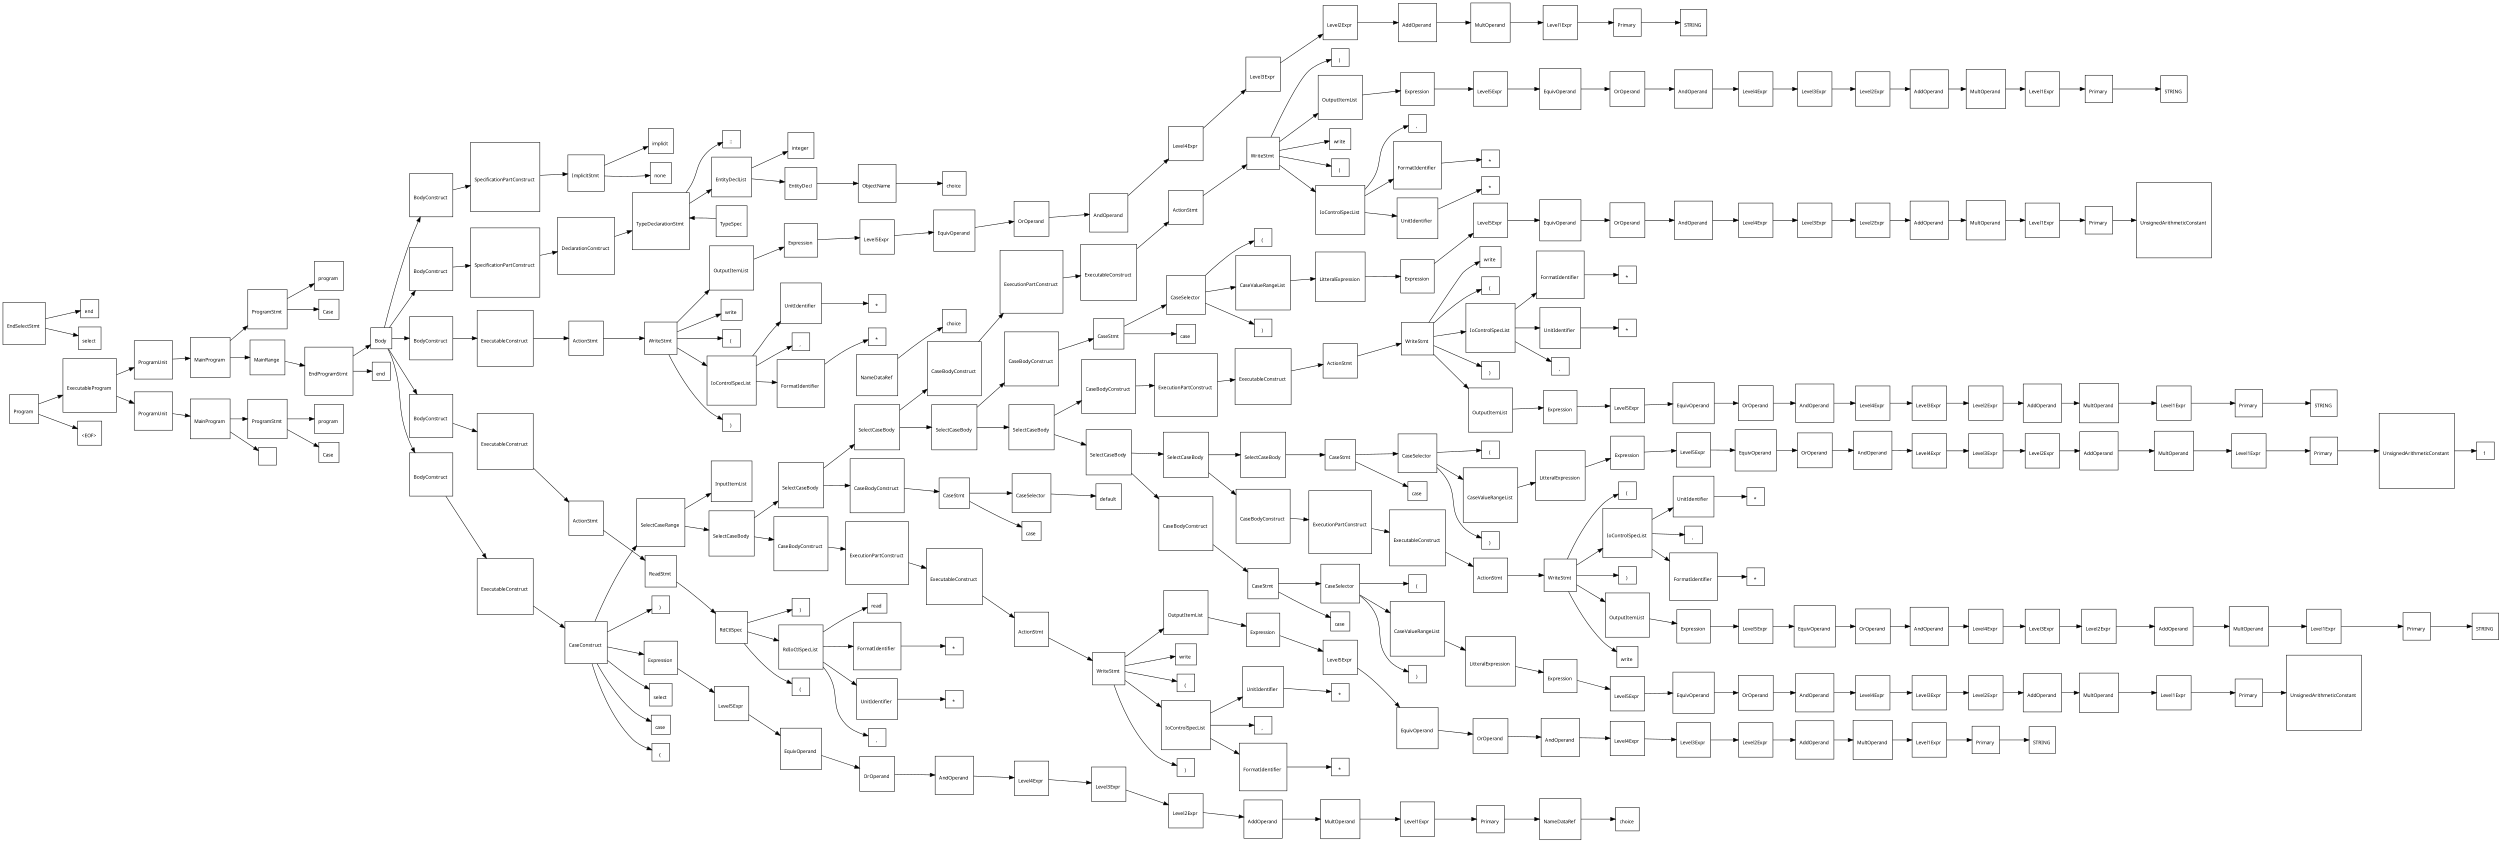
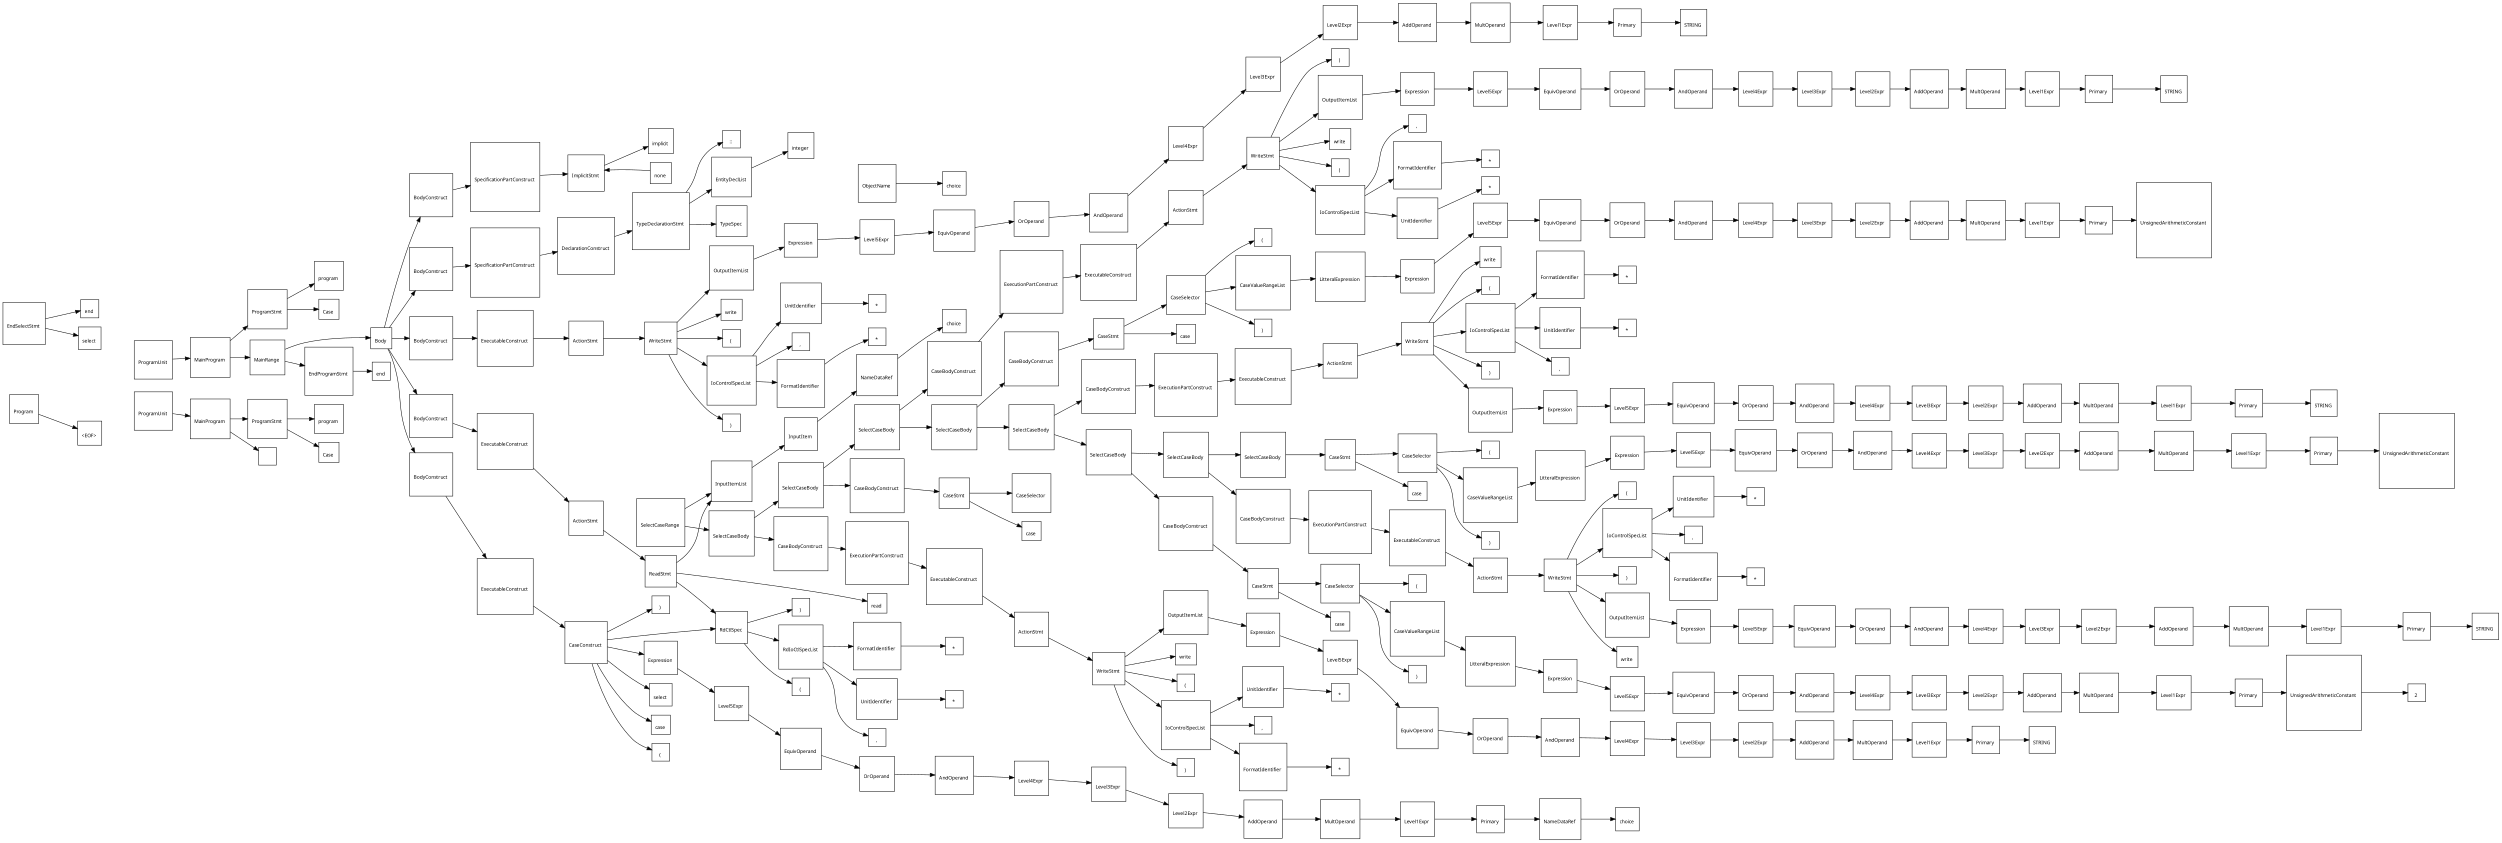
  digraph {
    rankdir=LR
    node [fontname="Arial Unicode MS" fontsize=10 shape=square]
    n1 [label="\lProgram \n"]
-   n2 [label="\lExecutableProgram \n"]
    n3 [label="\l&lt;EOF&gt; \n"]
    n4 [label="\lProgramUnit \n"]
    n5 [label="\lProgramUnit \n"]
    n6 [label="\lMainProgram \n"]
    n7 [label="\lMainProgram \n"]
    n8 [label="\lProgramStmt \n"]
    n9 [label="\lMainRange \n"]
    n10 [label="\lprogram \n"]
    n11 [label="\lCase \n"]
    n12 [label="\lBody \n"]
    n13 [label="\lEndProgramStmt \n"]
    n14 [label="\lBodyConstruct \n"]
    n15 [label="\lBodyConstruct \n"]
    n16 [label="\lBodyConstruct \n"]
    n17 [label="\lBodyConstruct \n"]
    n18 [label="\lBodyConstruct \n"]
    n19 [label="\lend \n"]
    n20 [label="\lSpecificationPartConstruct \n"]
    n21 [label="\lSpecificationPartConstruct \n"]
    n22 [label="\lExecutableConstruct \n"]
    n23 [label="\lExecutableConstruct \n"]
    n24 [label="\lExecutableConstruct \n"]
    n25 [label="\lImplicitStmt \n"]
    n26 [label="\limplicit \n"]
    n27 [label="\lnone \n"]
    n28 [label="\lDeclarationConstruct \n"]
    n29 [label="\lTypeDeclarationStmt \n"]
    n30 [label="\lTypeSpec \n"]
    n31 [label="\l:: \n"]
    n32 [label="\lEntityDeclList \n"]
    n33 [label="\linteger \n"]
-   n34 [label="\lEntityDecl \n"]
    n35 [label="\lObjectName \n"]
    n36 [label="\lchoice \n"]
    n37 [label="\lActionStmt \n"]
    n38 [label="\lWriteStmt \n"]
    n39 [label="\lwrite \n"]
    n40 [label="\l( \n"]
    n41 [label="\lIoControlSpecList \n"]
    n42 [label="\l) \n"]
    n43 [label="\lOutputItemList \n"]
    n44 [label="\lUnitIdentifier \n"]
    n45 [label="\l, \n"]
    n46 [label="\lFormatIdentifier \n"]
    n47 [label="\lExpression \n"]
    n48 [label="\l* \n"]
    n49 [label="\l* \n"]
    n50 [label="\lLevel5Expr \n"]
    n51 [label="\lEquivOperand \n"]
    n52 [label="\lOrOperand \n"]
    n53 [label="\lAndOperand \n"]
    n54 [label="\lLevel4Expr \n"]
    n55 [label="\lLevel3Expr \n"]
    n56 [label="\lLevel2Expr \n"]
    n57 [label="\lAddOperand \n"]
    n58 [label="\lMultOperand \n"]
    n59 [label="\lLevel1Expr \n"]
    n60 [label="\lPrimary \n"]
    n61 [label="\lSTRING \n"]
    n62 [label="\lActionStmt \n"]
    n63 [label="\lReadStmt \n"]
    n64 [label="\lread \n"]
    n65 [label="\lRdCtlSpec \n"]
    n66 [label="\lInputItemList \n"]
    n67 [label="\l( \n"]
    n68 [label="\lRdIoCtlSpecList \n"]
    n69 [label="\l) \n"]
+   n70 [label="\lInputItem \n"]
    n71 [label="\lUnitIdentifier \n"]
    n72 [label="\l, \n"]
    n73 [label="\lFormatIdentifier \n"]
    n74 [label="\l* \n"]
    n75 [label="\l* \n"]
    n76 [label="\lNameDataRef \n"]
    n77 [label="\lchoice \n"]
    n78 [label="\lCaseConstruct \n"]
    n79 [label="\lselect \n"]
    n80 [label="\lcase \n"]
    n81 [label="\l( \n"]
    n82 [label="\lExpression \n"]
    n83 [label="\l) \n"]
    n84 [label="\lSelectCaseRange \n"]
    n85 [label="\lLevel5Expr \n"]
    n86 [label="\lSelectCaseBody \n"]
    n87 [label="\lEquivOperand \n"]
    n88 [label="\lOrOperand \n"]
    n89 [label="\lAndOperand \n"]
    n90 [label="\lLevel4Expr \n"]
    n91 [label="\lLevel3Expr \n"]
    n92 [label="\lLevel2Expr \n"]
    n93 [label="\lAddOperand \n"]
    n94 [label="\lMultOperand \n"]
    n95 [label="\lLevel1Expr \n"]
    n96 [label="\lPrimary \n"]
    n97 [label="\lNameDataRef \n"]
    n98 [label="\lchoice \n"]
    n99 [label="\lSelectCaseBody \n"]
    n100 [label="\lCaseBodyConstruct \n"]
    n101 [label="\lEndSelectStmt \n"]
    n102 [label="\lend \n"]
    n103 [label="\lselect \n"]
    n104 [label="\lSelectCaseBody \n"]
    n105 [label="\lCaseBodyConstruct \n"]
    n106 [label="\lExecutionPartConstruct \n"]
    n107 [label="\lSelectCaseBody \n"]
    n108 [label="\lCaseBodyConstruct \n"]
    n109 [label="\lCaseStmt \n"]
    n110 [label="\lSelectCaseBody \n"]
    n111 [label="\lCaseBodyConstruct \n"]
    n112 [label="\lExecutionPartConstruct \n"]
    n113 [label="\lSelectCaseBody \n"]
    n114 [label="\lCaseBodyConstruct \n"]
    n115 [label="\lCaseStmt \n"]
    n116 [label="\lSelectCaseBody \n"]
    n117 [label="\lCaseBodyConstruct \n"]
    n118 [label="\lExecutionPartConstruct \n"]
    n119 [label="\lSelectCaseBody \n"]
    n120 [label="\lCaseBodyConstruct \n"]
    n121 [label="\lCaseStmt \n"]
    n122 [label="\lCaseStmt \n"]
    n123 [label="\lExecutionPartConstruct \n"]
    n124 [label="\lcase \n"]
    n125 [label="\lCaseSelector \n"]
    n126 [label="\l( \n"]
    n127 [label="\lCaseValueRangeList \n"]
    n128 [label="\l) \n"]
    n129 [label="\lLitteralExpression \n"]
    n130 [label="\lExpression \n"]
    n131 [label="\lLevel5Expr \n"]
    n132 [label="\lEquivOperand \n"]
    n133 [label="\lOrOperand \n"]
    n134 [label="\lAndOperand \n"]
    n135 [label="\lLevel4Expr \n"]
    n136 [label="\lLevel3Expr \n"]
    n137 [label="\lLevel2Expr \n"]
    n138 [label="\lAddOperand \n"]
    n139 [label="\lMultOperand \n"]
    n140 [label="\lLevel1Expr \n"]
    n141 [label="\lPrimary \n"]
    n142 [label="\lUnsignedArithmeticConstant \n"]
-   n143 [label="\l1 \n"]
    n144 [label="\lExecutableConstruct \n"]
    n145 [label="\lActionStmt \n"]
    n146 [label="\lWriteStmt \n"]
    n147 [label="\lwrite \n"]
    n148 [label="\l( \n"]
    n149 [label="\lIoControlSpecList \n"]
    n150 [label="\l) \n"]
    n151 [label="\lOutputItemList \n"]
    n152 [label="\lUnitIdentifier \n"]
    n153 [label="\l, \n"]
    n154 [label="\lFormatIdentifier \n"]
    n155 [label="\lExpression \n"]
    n156 [label="\l* \n"]
    n157 [label="\l* \n"]
    n158 [label="\lLevel5Expr \n"]
    n159 [label="\lEquivOperand \n"]
    n160 [label="\lOrOperand \n"]
    n161 [label="\lAndOperand \n"]
    n162 [label="\lLevel4Expr \n"]
    n163 [label="\lLevel3Expr \n"]
    n164 [label="\lLevel2Expr \n"]
    n165 [label="\lAddOperand \n"]
    n166 [label="\lMultOperand \n"]
    n167 [label="\lLevel1Expr \n"]
    n168 [label="\lPrimary \n"]
    n169 [label="\lSTRING \n"]
    n170 [label="\lcase \n"]
    n171 [label="\lCaseSelector \n"]
    n172 [label="\l( \n"]
    n173 [label="\lCaseValueRangeList \n"]
    n174 [label="\l) \n"]
    n175 [label="\lLitteralExpression \n"]
    n176 [label="\lExpression \n"]
    n177 [label="\lLevel5Expr \n"]
    n178 [label="\lEquivOperand \n"]
    n179 [label="\lOrOperand \n"]
    n180 [label="\lAndOperand \n"]
    n181 [label="\lLevel4Expr \n"]
    n182 [label="\lLevel3Expr \n"]
    n183 [label="\lLevel2Expr \n"]
    n184 [label="\lAddOperand \n"]
    n185 [label="\lMultOperand \n"]
    n186 [label="\lLevel1Expr \n"]
    n187 [label="\lPrimary \n"]
    n188 [label="\lUnsignedArithmeticConstant \n"]
+   n189 [label="\l2 \n"]
    n190 [label="\lExecutableConstruct \n"]
    n191 [label="\lActionStmt \n"]
    n192 [label="\lWriteStmt \n"]
    n193 [label="\lwrite \n"]
    n194 [label="\l( \n"]
    n195 [label="\lIoControlSpecList \n"]
    n196 [label="\l) \n"]
    n197 [label="\lOutputItemList \n"]
    n198 [label="\lUnitIdentifier \n"]
    n199 [label="\l, \n"]
    n200 [label="\lFormatIdentifier \n"]
    n201 [label="\lExpression \n"]
    n202 [label="\l* \n"]
    n203 [label="\l* \n"]
    n204 [label="\lLevel5Expr \n"]
    n205 [label="\lEquivOperand \n"]
    n206 [label="\lOrOperand \n"]
    n207 [label="\lAndOperand \n"]
    n208 [label="\lLevel4Expr \n"]
    n209 [label="\lLevel3Expr \n"]
    n210 [label="\lLevel2Expr \n"]
    n211 [label="\lAddOperand \n"]
    n212 [label="\lMultOperand \n"]
    n213 [label="\lLevel1Expr \n"]
    n214 [label="\lPrimary \n"]
    n215 [label="\lSTRING \n"]
    n216 [label="\lcase \n"]
    n217 [label="\lCaseSelector \n"]
    n218 [label="\l( \n"]
    n219 [label="\lCaseValueRangeList \n"]
    n220 [label="\l) \n"]
    n221 [label="\lLitteralExpression \n"]
    n222 [label="\lExpression \n"]
    n223 [label="\lLevel5Expr \n"]
    n224 [label="\lEquivOperand \n"]
    n225 [label="\lOrOperand \n"]
    n226 [label="\lAndOperand \n"]
    n227 [label="\lLevel4Expr \n"]
    n228 [label="\lLevel3Expr \n"]
    n229 [label="\lLevel2Expr \n"]
    n230 [label="\lAddOperand \n"]
    n231 [label="\lMultOperand \n"]
    n232 [label="\lLevel1Expr \n"]
    n233 [label="\lPrimary \n"]
    n234 [label="\lUnsignedArithmeticConstant \n"]
    n235 [label="\lExecutableConstruct \n"]
    n236 [label="\lActionStmt \n"]
    n237 [label="\lWriteStmt \n"]
    n238 [label="\lwrite \n"]
    n239 [label="\l( \n"]
    n240 [label="\lIoControlSpecList \n"]
    n241 [label="\l) \n"]
    n242 [label="\lOutputItemList \n"]
    n243 [label="\lUnitIdentifier \n"]
    n244 [label="\l, \n"]
    n245 [label="\lFormatIdentifier \n"]
    n246 [label="\lExpression \n"]
    n247 [label="\l* \n"]
    n248 [label="\l* \n"]
    n249 [label="\lLevel5Expr \n"]
    n250 [label="\lEquivOperand \n"]
    n251 [label="\lOrOperand \n"]
    n252 [label="\lAndOperand \n"]
    n253 [label="\lLevel4Expr \n"]
    n254 [label="\lLevel3Expr \n"]
    n255 [label="\lLevel2Expr \n"]
    n256 [label="\lAddOperand \n"]
    n257 [label="\lMultOperand \n"]
    n258 [label="\lLevel1Expr \n"]
    n259 [label="\lPrimary \n"]
    n260 [label="\lSTRING \n"]
    n261 [label="\lcase \n"]
    n262 [label="\lCaseSelector \n"]
-   n263 [label="\ldefault \n"]
    n264 [label="\lExecutableConstruct \n"]
    n265 [label="\lActionStmt \n"]
    n266 [label="\lWriteStmt \n"]
    n267 [label="\lwrite \n"]
    n268 [label="\l( \n"]
    n269 [label="\lIoControlSpecList \n"]
    n270 [label="\l) \n"]
    n271 [label="\lOutputItemList \n"]
    n272 [label="\lUnitIdentifier \n"]
    n273 [label="\l, \n"]
    n274 [label="\lFormatIdentifier \n"]
    n275 [label="\lExpression \n"]
    n276 [label="\l* \n"]
    n277 [label="\l* \n"]
    n278 [label="\lLevel5Expr \n"]
    n279 [label="\lEquivOperand \n"]
    n280 [label="\lOrOperand \n"]
    n281 [label="\lAndOperand \n"]
    n282 [label="\lLevel4Expr \n"]
    n283 [label="\lLevel3Expr \n"]
    n284 [label="\lLevel2Expr \n"]
    n285 [label="\lAddOperand \n"]
    n286 [label="\lMultOperand \n"]
    n287 [label="\lLevel1Expr \n"]
    n288 [label="\lPrimary \n"]
    n289 [label="\lSTRING \n"]
    n290 [label="\lProgramStmt \n"]
    n291 [label="\l \n"]
    n292 [label="\lprogram \n"]
    n293 [label="\lCase \n"]
-   n1 -> n2
    n1 -> n3
-   n2 -> n4
-   n2 -> n5
    n4 -> n6
    n5 -> n7
    n6 -> n8
    n6 -> n9
    n7 -> n290
    n7 -> n291
    n8 -> n10
    n8 -> n11
-   n13 -> n12
+   n9 -> n12
    n9 -> n13
    n12 -> n14
    n12 -> n15
    n12 -> n16
    n12 -> n17
    n12 -> n18
    n13 -> n19
    n14 -> n20
    n15 -> n21
    n16 -> n22
    n17 -> n23
    n18 -> n24
    n20 -> n25
    n21 -> n28
    n22 -> n37
    n23 -> n62
    n24 -> n78
    n25 -> n26
-   n25 -> n27
+   n27 -> n25
    n28 -> n29
-   n30 -> n29
+   n29 -> n30
    n29 -> n31
    n29 -> n32
    n32 -> n33
-   n32 -> n34
-   n34 -> n35
    n35 -> n36
    n37 -> n38
    n38 -> n39
    n38 -> n40
    n38 -> n41
    n38 -> n42
    n38 -> n43
    n41 -> n44
    n41 -> n45
    n41 -> n46
    n43 -> n47
    n44 -> n48
    n46 -> n49
    n47 -> n50
    n50 -> n51
    n51 -> n52
    n52 -> n53
    n53 -> n54
    n54 -> n55
    n55 -> n56
    n56 -> n57
    n57 -> n58
    n58 -> n59
    n59 -> n60
    n60 -> n61
    n62 -> n63
-   n68 -> n64
+   n63 -> n64
    n63 -> n65
+   n63 -> n66
    n65 -> n67
    n65 -> n68
    n65 -> n69
+   n66 -> n70
    n68 -> n71
    n68 -> n72
    n68 -> n73
+   n70 -> n76
    n71 -> n74
    n73 -> n75
    n76 -> n77
    n78 -> n79
    n78 -> n80
    n78 -> n81
    n78 -> n82
    n78 -> n83
-   n78 -> n84
+   n78 -> n65
    n82 -> n85
    n84 -> n66
    n84 -> n86
    n85 -> n87
    n86 -> n99
    n86 -> n100
    n87 -> n88
    n88 -> n89
    n89 -> n90
    n90 -> n91
    n91 -> n92
    n92 -> n93
    n93 -> n94
    n94 -> n95
    n95 -> n96
    n96 -> n97
    n97 -> n98
    n99 -> n104
    n99 -> n105
    n100 -> n106
    n101 -> n102
    n101 -> n103
    n104 -> n107
    n104 -> n108
    n105 -> n109
    n106 -> n264
    n107 -> n110
    n107 -> n111
    n108 -> n112
    n109 -> n261
    n109 -> n262
    n110 -> n113
    n110 -> n114
    n111 -> n115
    n112 -> n235
    n113 -> n116
    n113 -> n117
    n114 -> n118
    n115 -> n216
    n115 -> n217
    n116 -> n119
    n116 -> n120
    n117 -> n121
    n118 -> n190
    n119 -> n122
    n120 -> n123
    n121 -> n170
    n121 -> n171
    n122 -> n124
    n122 -> n125
    n123 -> n144
    n125 -> n126
    n125 -> n127
    n125 -> n128
    n127 -> n129
    n129 -> n130
    n130 -> n131
    n131 -> n132
    n132 -> n133
    n133 -> n134
    n134 -> n135
    n135 -> n136
    n136 -> n137
    n137 -> n138
    n138 -> n139
    n139 -> n140
    n140 -> n141
    n141 -> n142
-   n142 -> n143
    n144 -> n145
    n145 -> n146
    n146 -> n147
    n146 -> n148
    n146 -> n149
    n146 -> n150
    n146 -> n151
    n149 -> n152
    n149 -> n153
    n149 -> n154
    n151 -> n155
    n152 -> n156
    n154 -> n157
    n155 -> n158
    n158 -> n159
    n159 -> n160
    n160 -> n161
    n161 -> n162
    n162 -> n163
    n163 -> n164
    n164 -> n165
    n165 -> n166
    n166 -> n167
    n167 -> n168
    n168 -> n169
    n171 -> n172
    n171 -> n173
    n171 -> n174
    n173 -> n175
    n175 -> n176
    n176 -> n177
    n177 -> n178
    n178 -> n179
    n179 -> n180
    n180 -> n181
    n181 -> n182
    n182 -> n183
    n183 -> n184
    n184 -> n185
    n185 -> n186
    n186 -> n187
    n187 -> n188
+   n188 -> n189
    n190 -> n191
    n191 -> n192
    n192 -> n193
    n192 -> n194
    n192 -> n195
    n192 -> n196
    n192 -> n197
    n195 -> n198
    n195 -> n199
    n195 -> n200
    n197 -> n201
    n198 -> n202
    n200 -> n203
    n201 -> n204
    n204 -> n205
    n205 -> n206
    n206 -> n207
    n207 -> n208
    n208 -> n209
    n209 -> n210
    n210 -> n211
    n211 -> n212
    n212 -> n213
    n213 -> n214
    n214 -> n215
    n217 -> n218
    n217 -> n219
    n217 -> n220
    n219 -> n221
    n221 -> n222
    n222 -> n223
    n223 -> n224
    n224 -> n225
    n225 -> n226
    n226 -> n227
    n227 -> n228
    n228 -> n229
    n229 -> n230
    n230 -> n231
    n231 -> n232
    n232 -> n233
    n233 -> n234
    n235 -> n236
    n236 -> n237
    n237 -> n238
    n237 -> n239
    n237 -> n240
    n237 -> n241
    n237 -> n242
    n240 -> n243
    n240 -> n244
    n240 -> n245
    n242 -> n246
    n243 -> n247
    n245 -> n248
    n246 -> n249
    n249 -> n250
    n250 -> n251
    n251 -> n252
    n252 -> n253
    n253 -> n254
    n254 -> n255
    n255 -> n256
    n256 -> n257
    n257 -> n258
    n258 -> n259
    n259 -> n260
-   n262 -> n263
    n264 -> n265
    n265 -> n266
    n266 -> n267
    n266 -> n268
    n266 -> n269
    n266 -> n270
    n266 -> n271
    n269 -> n272
    n269 -> n273
    n269 -> n274
    n271 -> n275
    n272 -> n276
    n274 -> n277
    n275 -> n278
    n278 -> n279
    n279 -> n280
    n280 -> n281
    n281 -> n282
    n282 -> n283
    n283 -> n284
    n284 -> n285
    n285 -> n286
    n286 -> n287
    n287 -> n288
    n288 -> n289
    n290 -> n292
    n290 -> n293
  }
